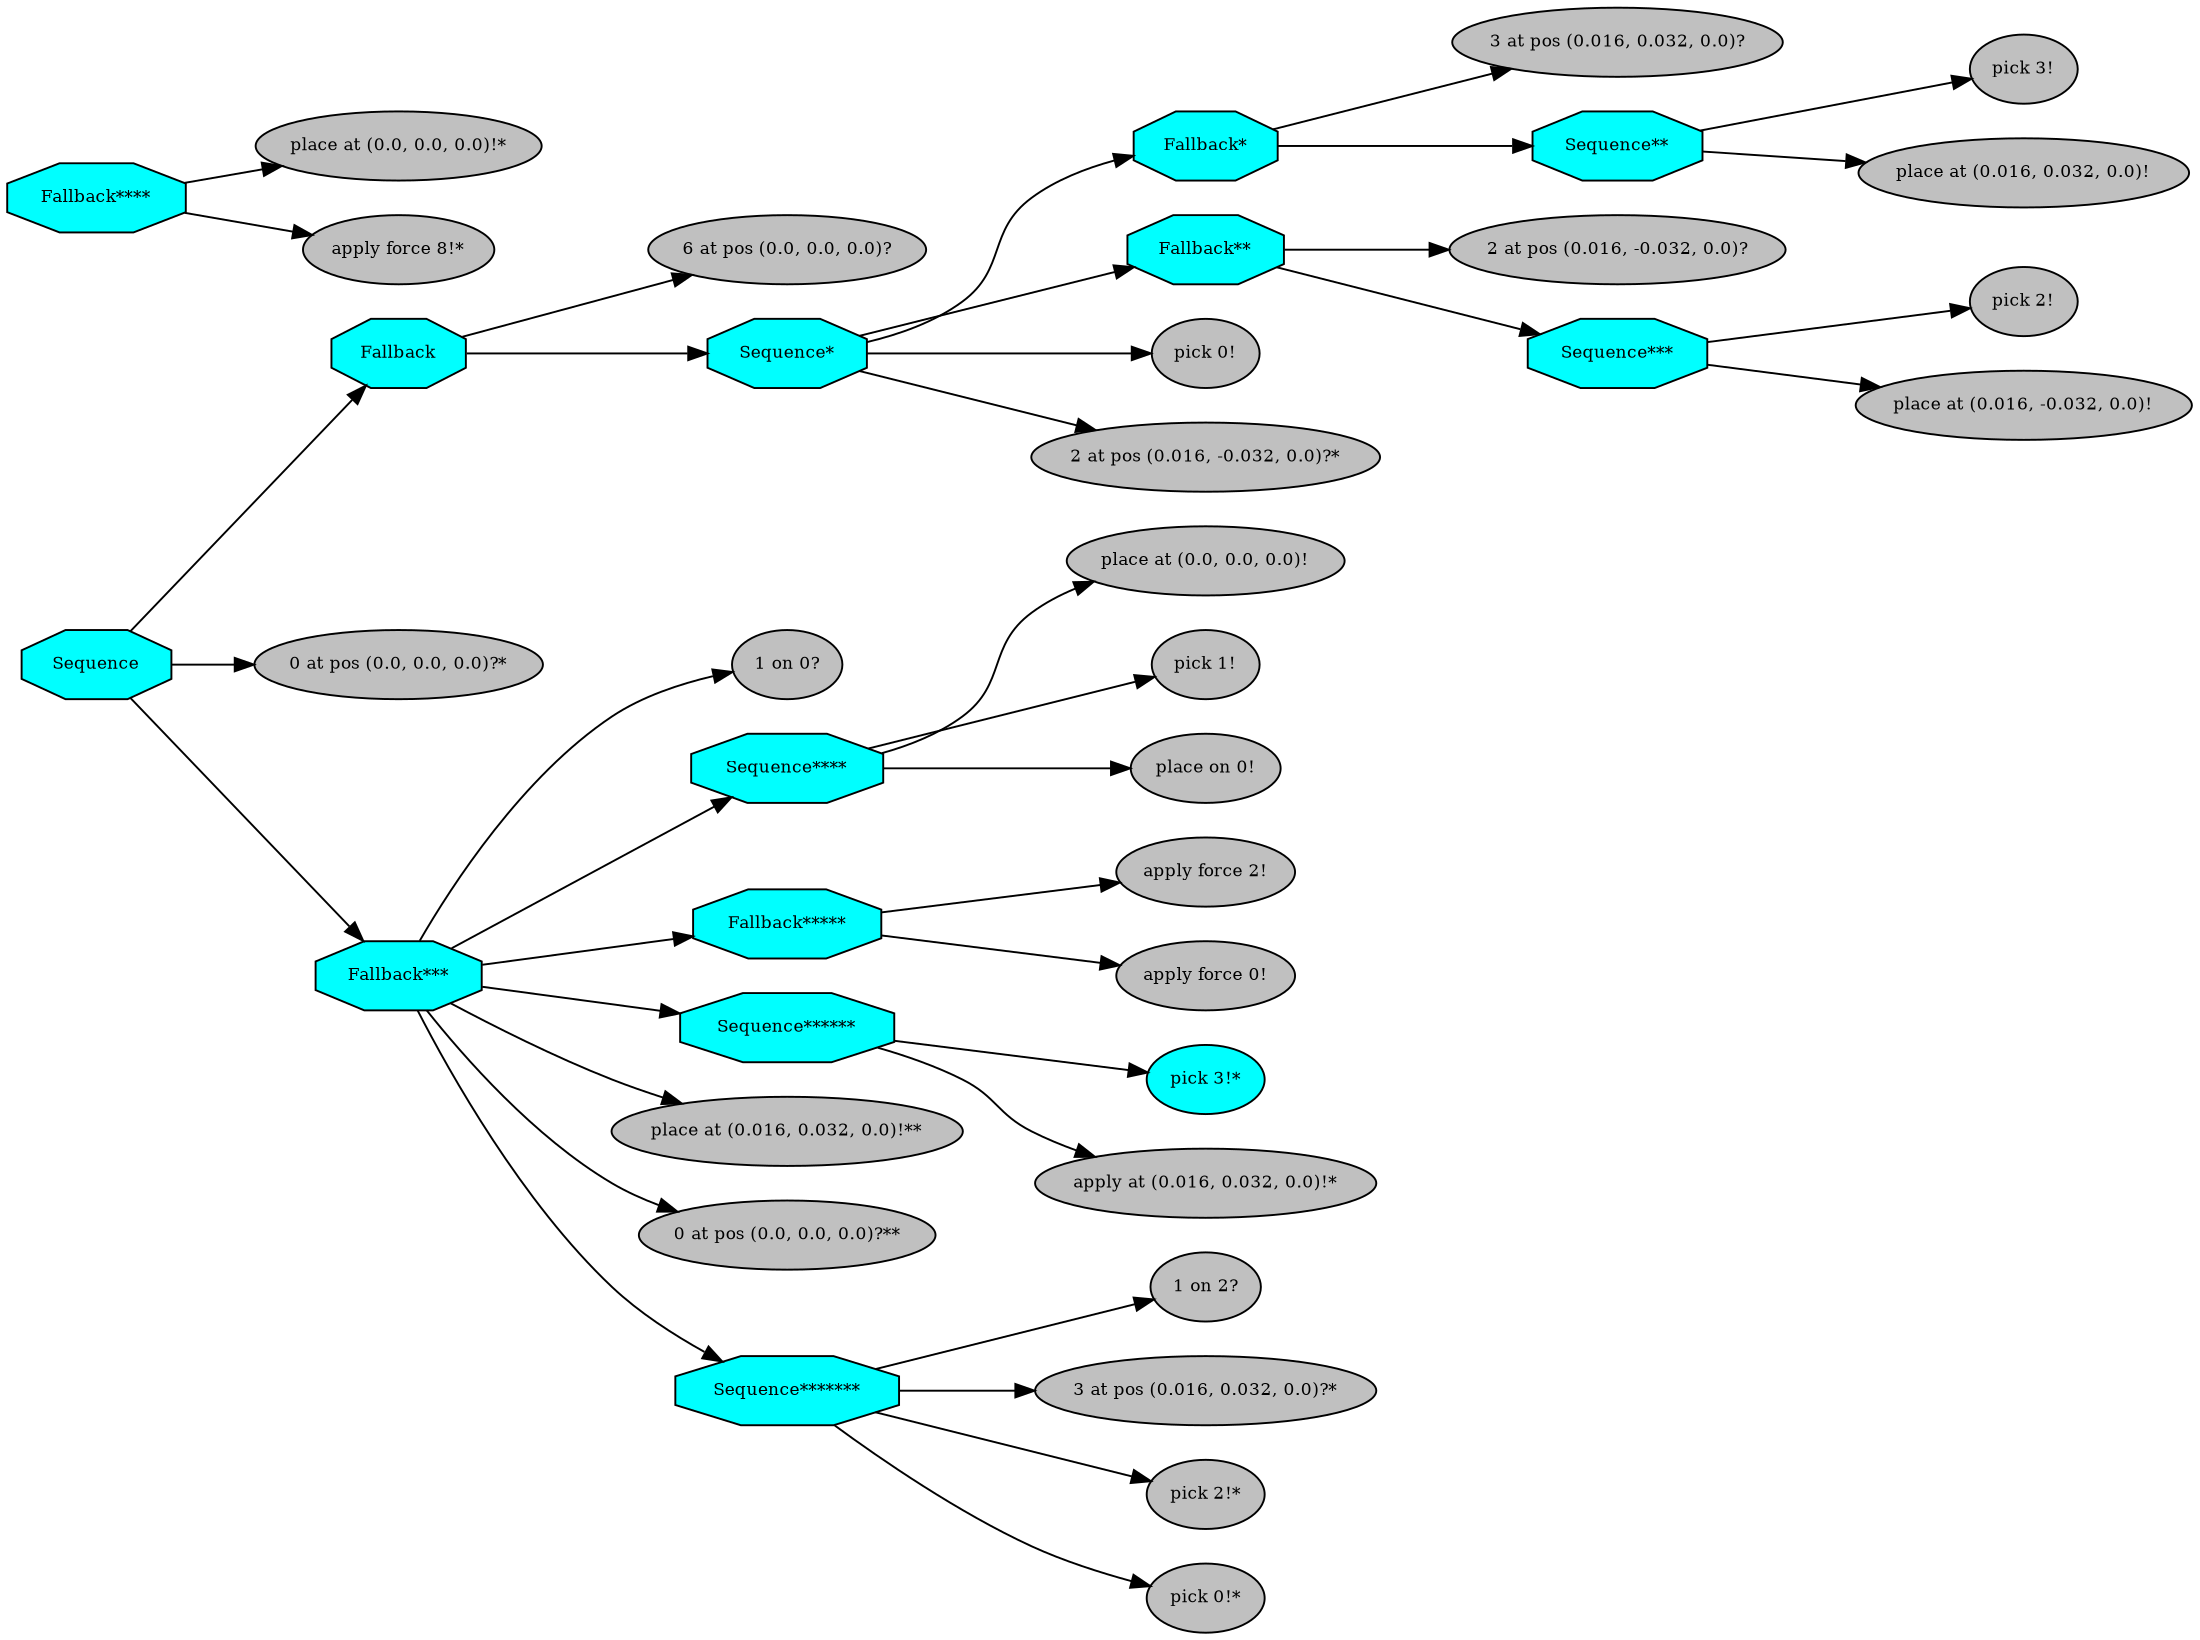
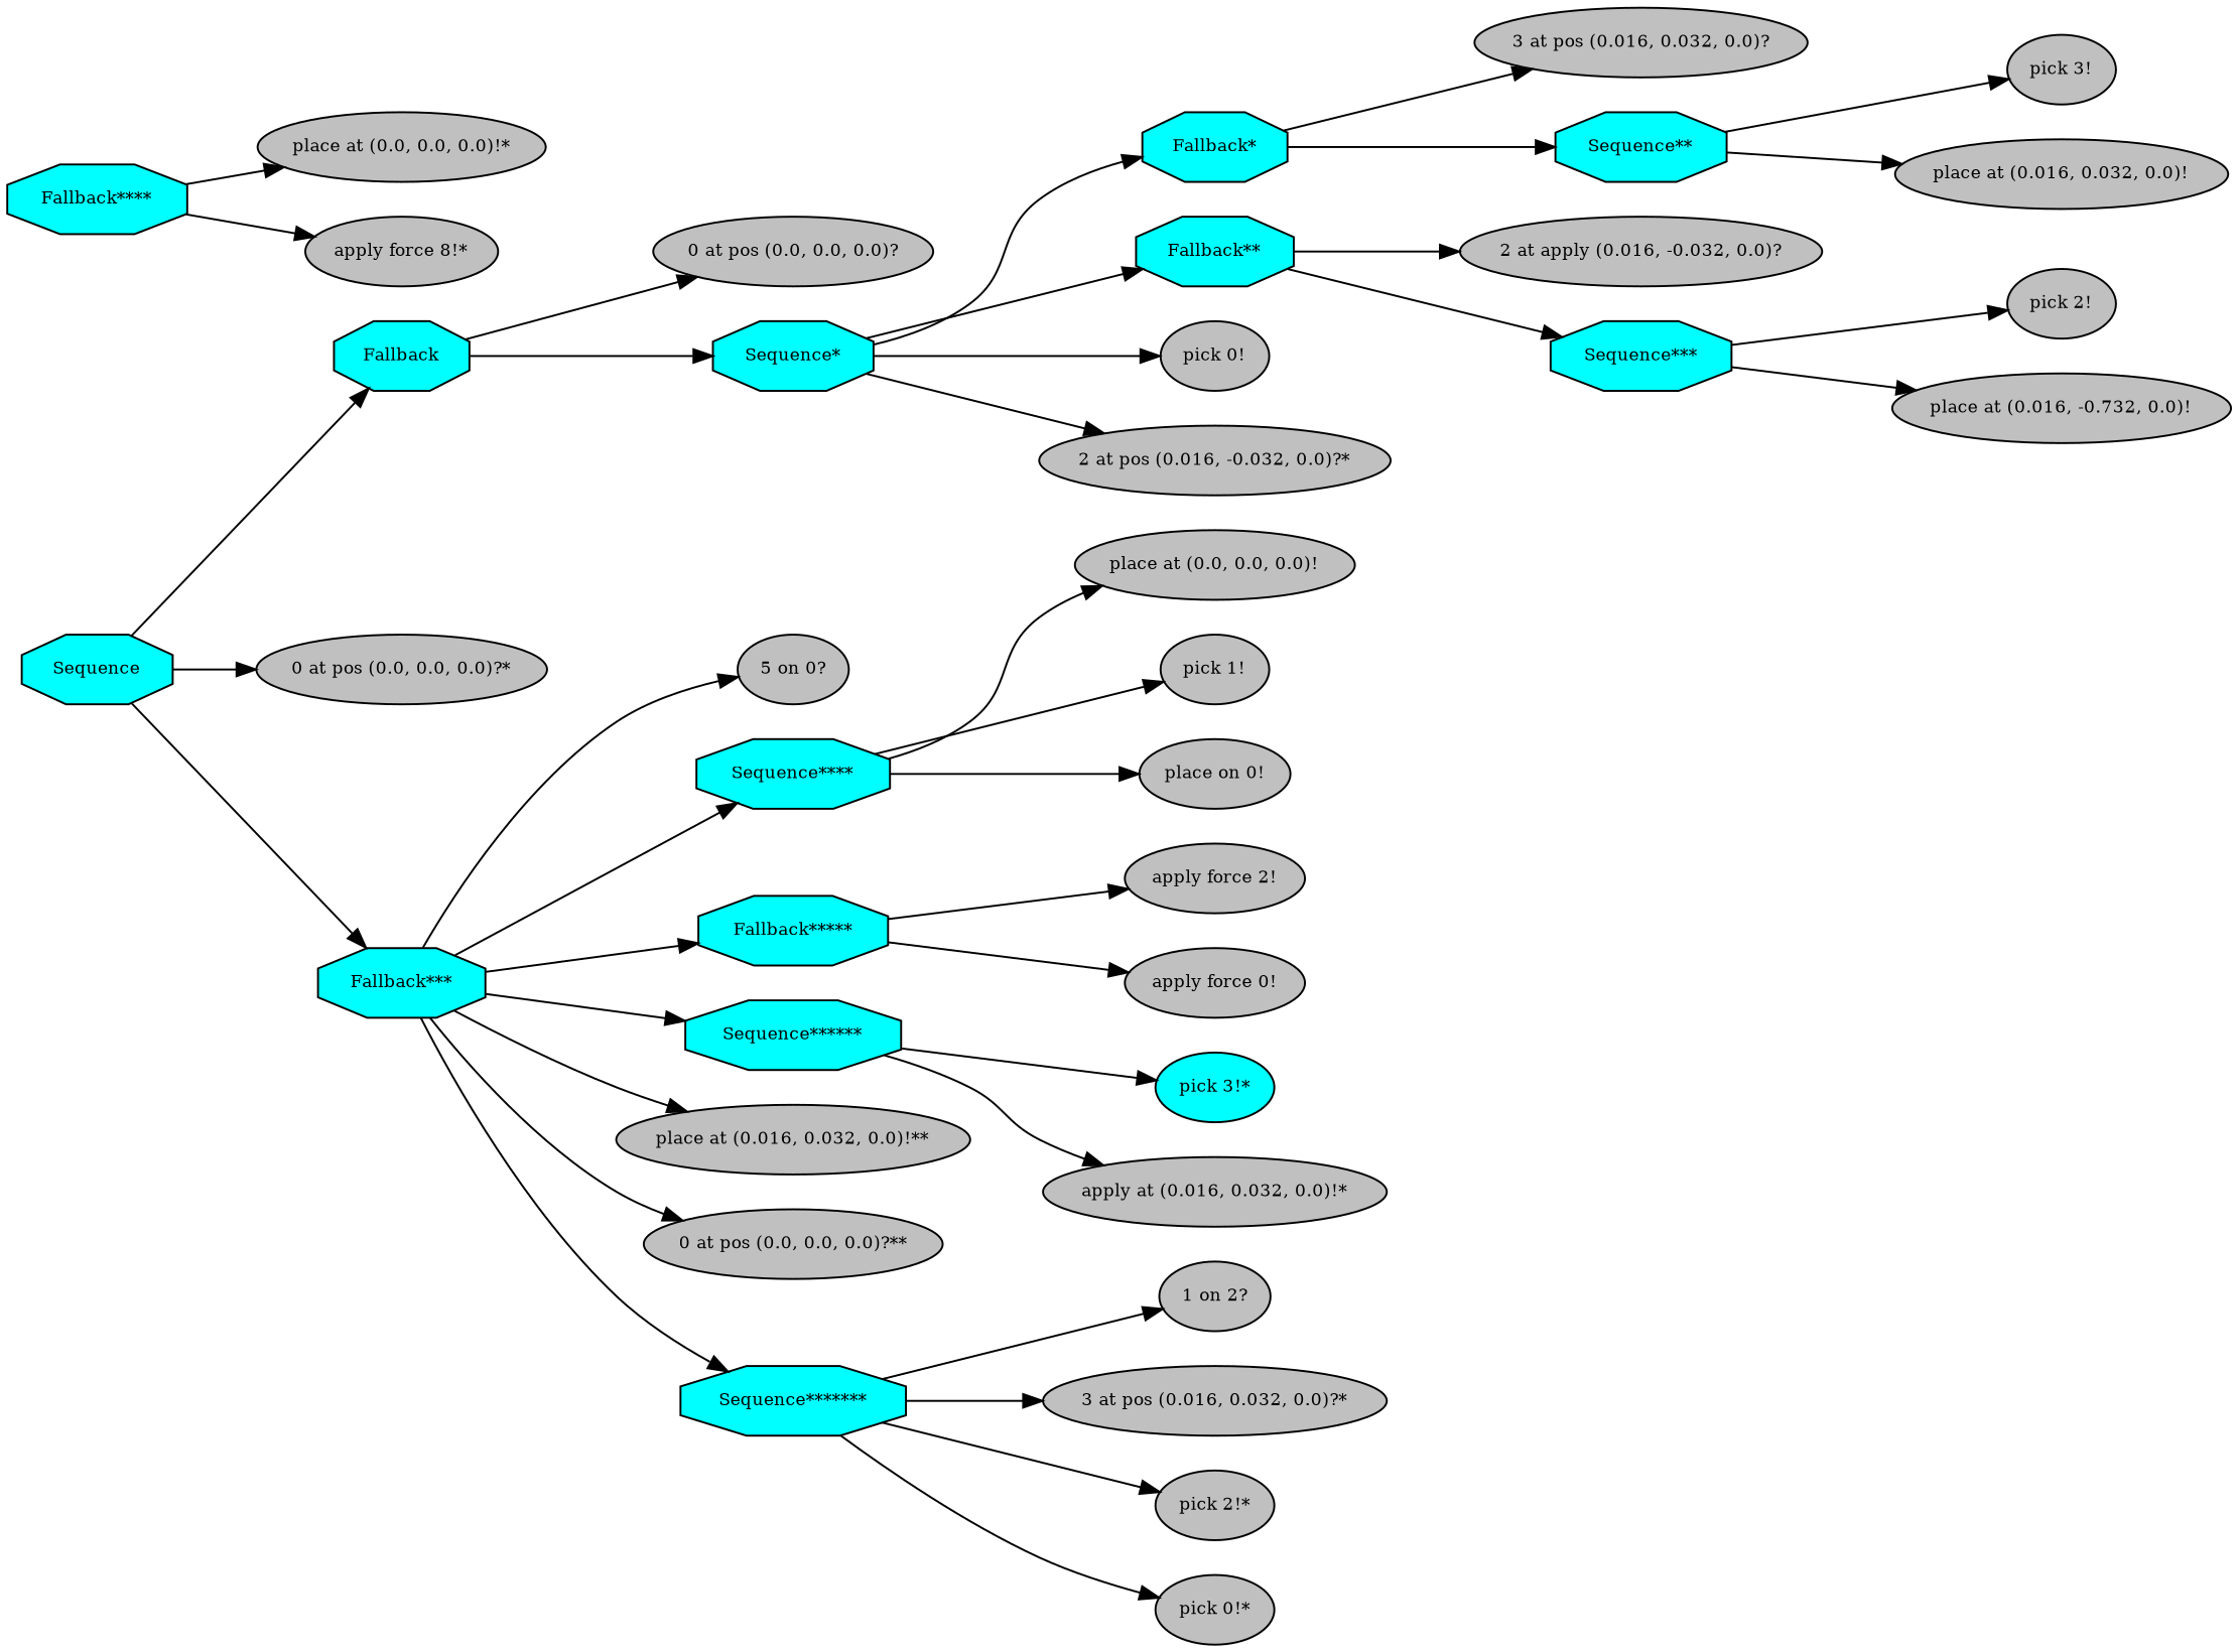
  digraph {
    fontname="times-roman"
    ordering=out
    rankdir=LR
    node [fillcolor=gray fontcolor=black fontname="times-roman" fontsize=9 shape=ellipse style=filled]
    edge [fontname="times-roman"]
    n1 [fillcolor=cyan label=Sequence shape=octagon]
    n2 [fillcolor=cyan label=Fallback shape=octagon]
    n3 [label="0 at pos (0.0, 0.0, 0.0)?*"]
    n4 [fillcolor=cyan label="Fallback***" shape=octagon]
-   n5 [label="6 at pos (0.0, 0.0, 0.0)?"]
+   n5 [label="0 at pos (0.0, 0.0, 0.0)?"]
    n6 [fillcolor=cyan label="Sequence*" shape=octagon]
-   n7 [label="1 on 0?"]
+   n7 [label="5 on 0?"]
    n8 [fillcolor=cyan label="Sequence****" shape=octagon]
    n9 [fillcolor=cyan label="Fallback*****" shape=octagon]
    n10 [fillcolor=cyan label="Sequence******" shape=octagon]
    n11 [label="place at (0.016, 0.032, 0.0)!**"]
    n12 [label="0 at pos (0.0, 0.0, 0.0)?**"]
    n13 [fillcolor=cyan label="Sequence*******" shape=octagon]
    n14 [fillcolor=cyan label="Fallback*" shape=octagon]
    n15 [fillcolor=cyan label="Fallback**" shape=octagon]
    n16 [label="pick 0!"]
    n17 [label="2 at pos (0.016, -0.032, 0.0)?*"]
    n18 [label="3 at pos (0.016, 0.032, 0.0)?"]
    n19 [fillcolor=cyan label="Sequence**" shape=octagon]
-   n20 [label="2 at pos (0.016, -0.032, 0.0)?"]
+   n20 [label="2 at apply (0.016, -0.032, 0.0)?"]
    n21 [fillcolor=cyan label="Sequence***" shape=octagon]
    n22 [label="place at (0.0, 0.0, 0.0)!"]
    n23 [label="pick 3!"]
    n24 [label="place at (0.016, 0.032, 0.0)!"]
    n25 [label="pick 2!"]
-   n26 [label="place at (0.016, -0.032, 0.0)!"]
+   n26 [label="place at (0.016, -0.732, 0.0)!"]
    n27 [label="pick 1!"]
    n28 [label="place on 0!"]
    n29 [label="apply force 2!"]
    n30 [label="apply force 0!"]
    n31 [fillcolor=cyan label="pick 3!*"]
    n32 [label="apply at (0.016, 0.032, 0.0)!*"]
    n33 [label="1 on 2?"]
    n34 [label="3 at pos (0.016, 0.032, 0.0)?*"]
    n35 [label="pick 2!*"]
    n36 [label="pick 0!*"]
    n37 [fillcolor=cyan label="Fallback****" shape=octagon]
    n38 [label="place at (0.0, 0.0, 0.0)!*"]
    n39 [label="apply force 8!*"]
    n1 -> n2
    n1 -> n3
    n1 -> n4
    n2 -> n5
    n2 -> n6
    n4 -> n7
    n4 -> n8
    n4 -> n9
    n4 -> n10
    n4 -> n11
    n4 -> n12
    n4 -> n13
    n6 -> n14
    n6 -> n15
    n6 -> n16
    n6 -> n17
    n8 -> n22
    n8 -> n27
    n8 -> n28
    n9 -> n29
    n9 -> n30
    n10 -> n31
    n10 -> n32
    n13 -> n33
    n13 -> n34
    n13 -> n35
    n13 -> n36
    n14 -> n18
    n14 -> n19
    n15 -> n20
    n15 -> n21
    n19 -> n23
    n19 -> n24
    n21 -> n25
    n21 -> n26
    n37 -> n38
    n37 -> n39
  }
